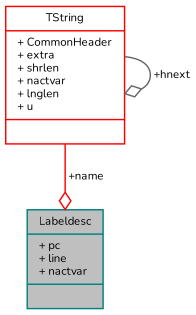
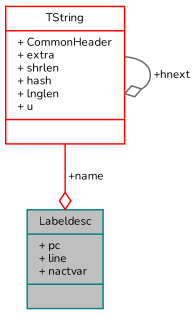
  digraph {
    fontname=Nunito
    node [fontname=Nunito fontsize=8 shape=record style=filled]
    edge [arrowhead=odiamond fontname=Nunito fontsize=8 labelfontname=Sans labelfontsize=8 style=solid]
    n1 [color=teal fillcolor=grey75 fontcolor=black height=0.2 label="{Labeldesc\n|+ pc\l+ line\l+ nactvar\l|}" width=0.4]
-   n2 [color=red fillcolor=white height=0.2 label="{TString\n|+ CommonHeader\l+ extra\l+ shrlen\l+ nactvar\l+ lnglen\l+ u\l|}" width=0.4]
+   n2 [color=red fillcolor=white height=0.2 label="{TString\n|+ CommonHeader\l+ extra\l+ shrlen\l+ hash\l+ lnglen\l+ u\l|}" width=0.4]
    n2 -> n1 [color=red label=" +name"]
    n2 -> n2 [color=gray40 label=" +hnext"]
  }
